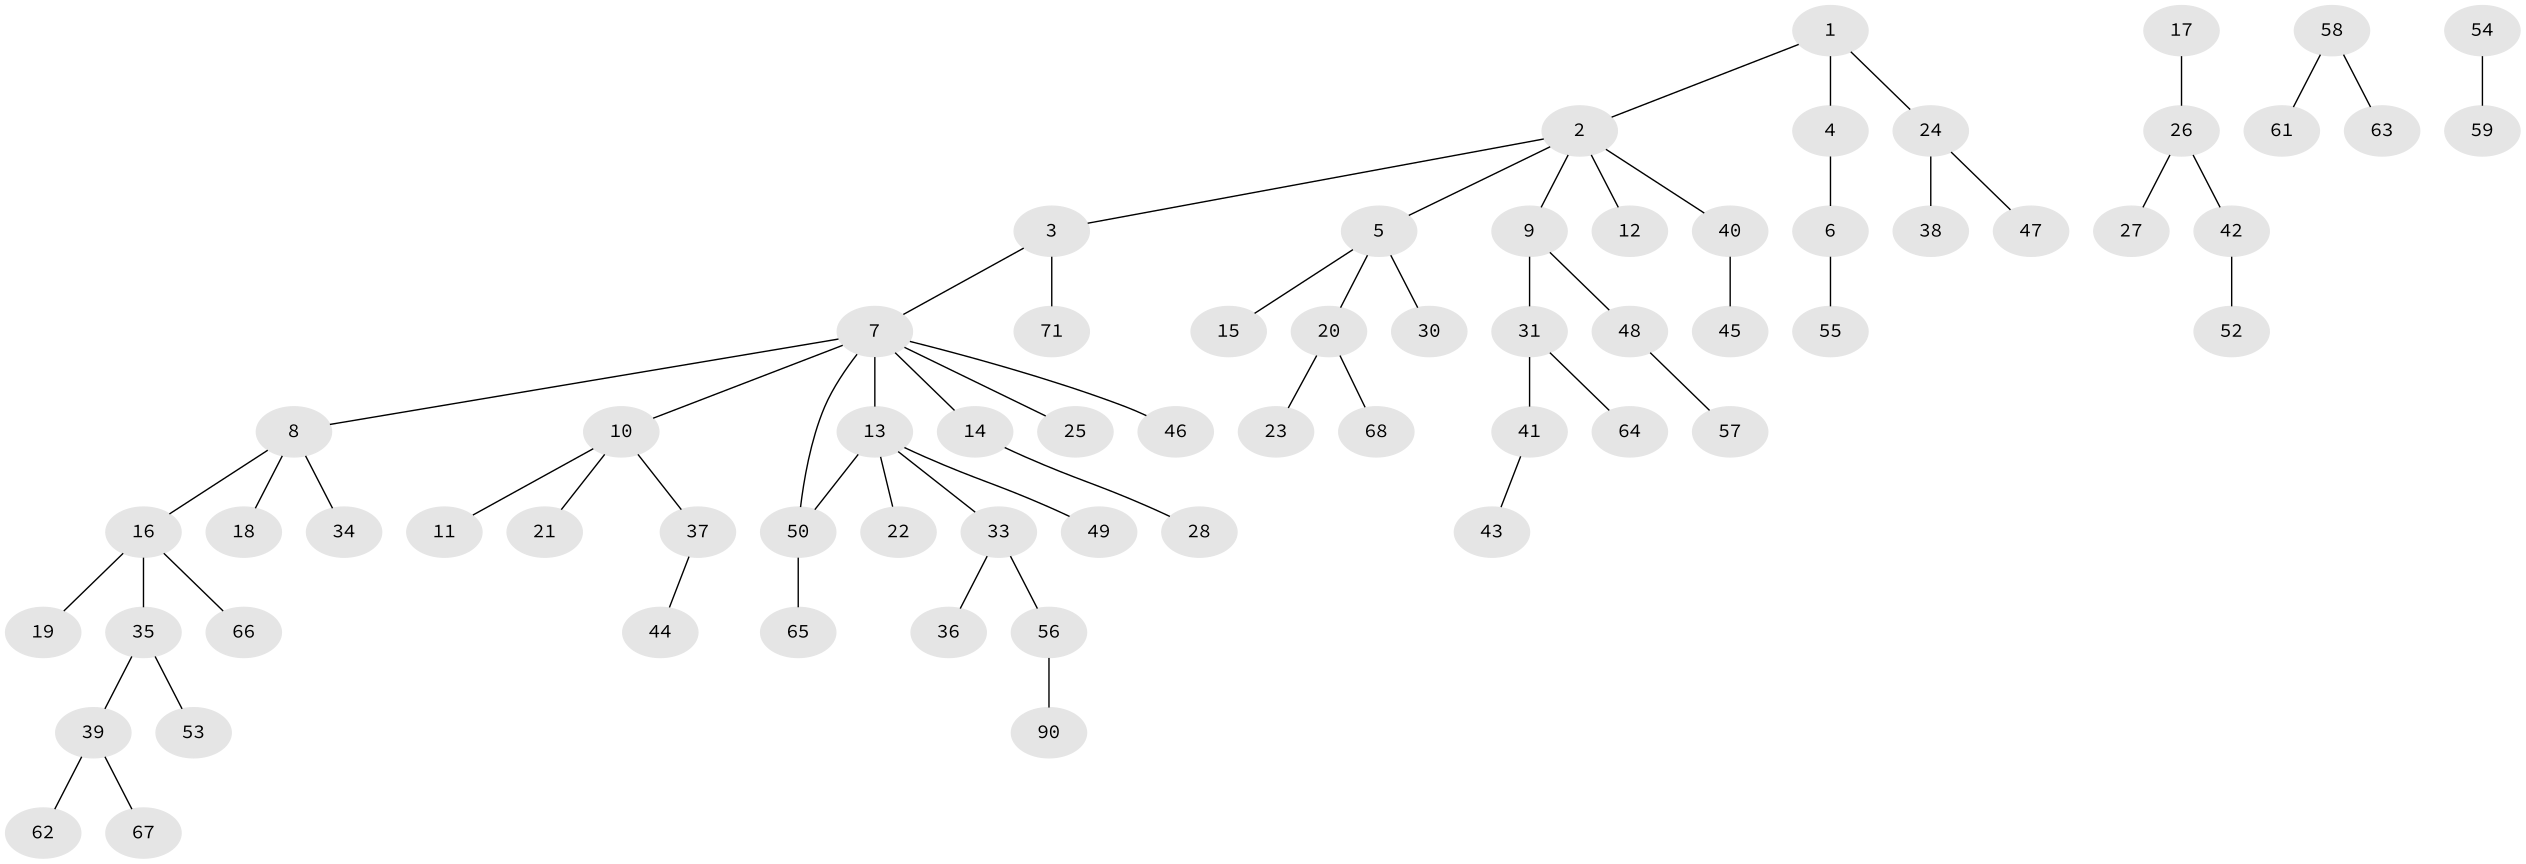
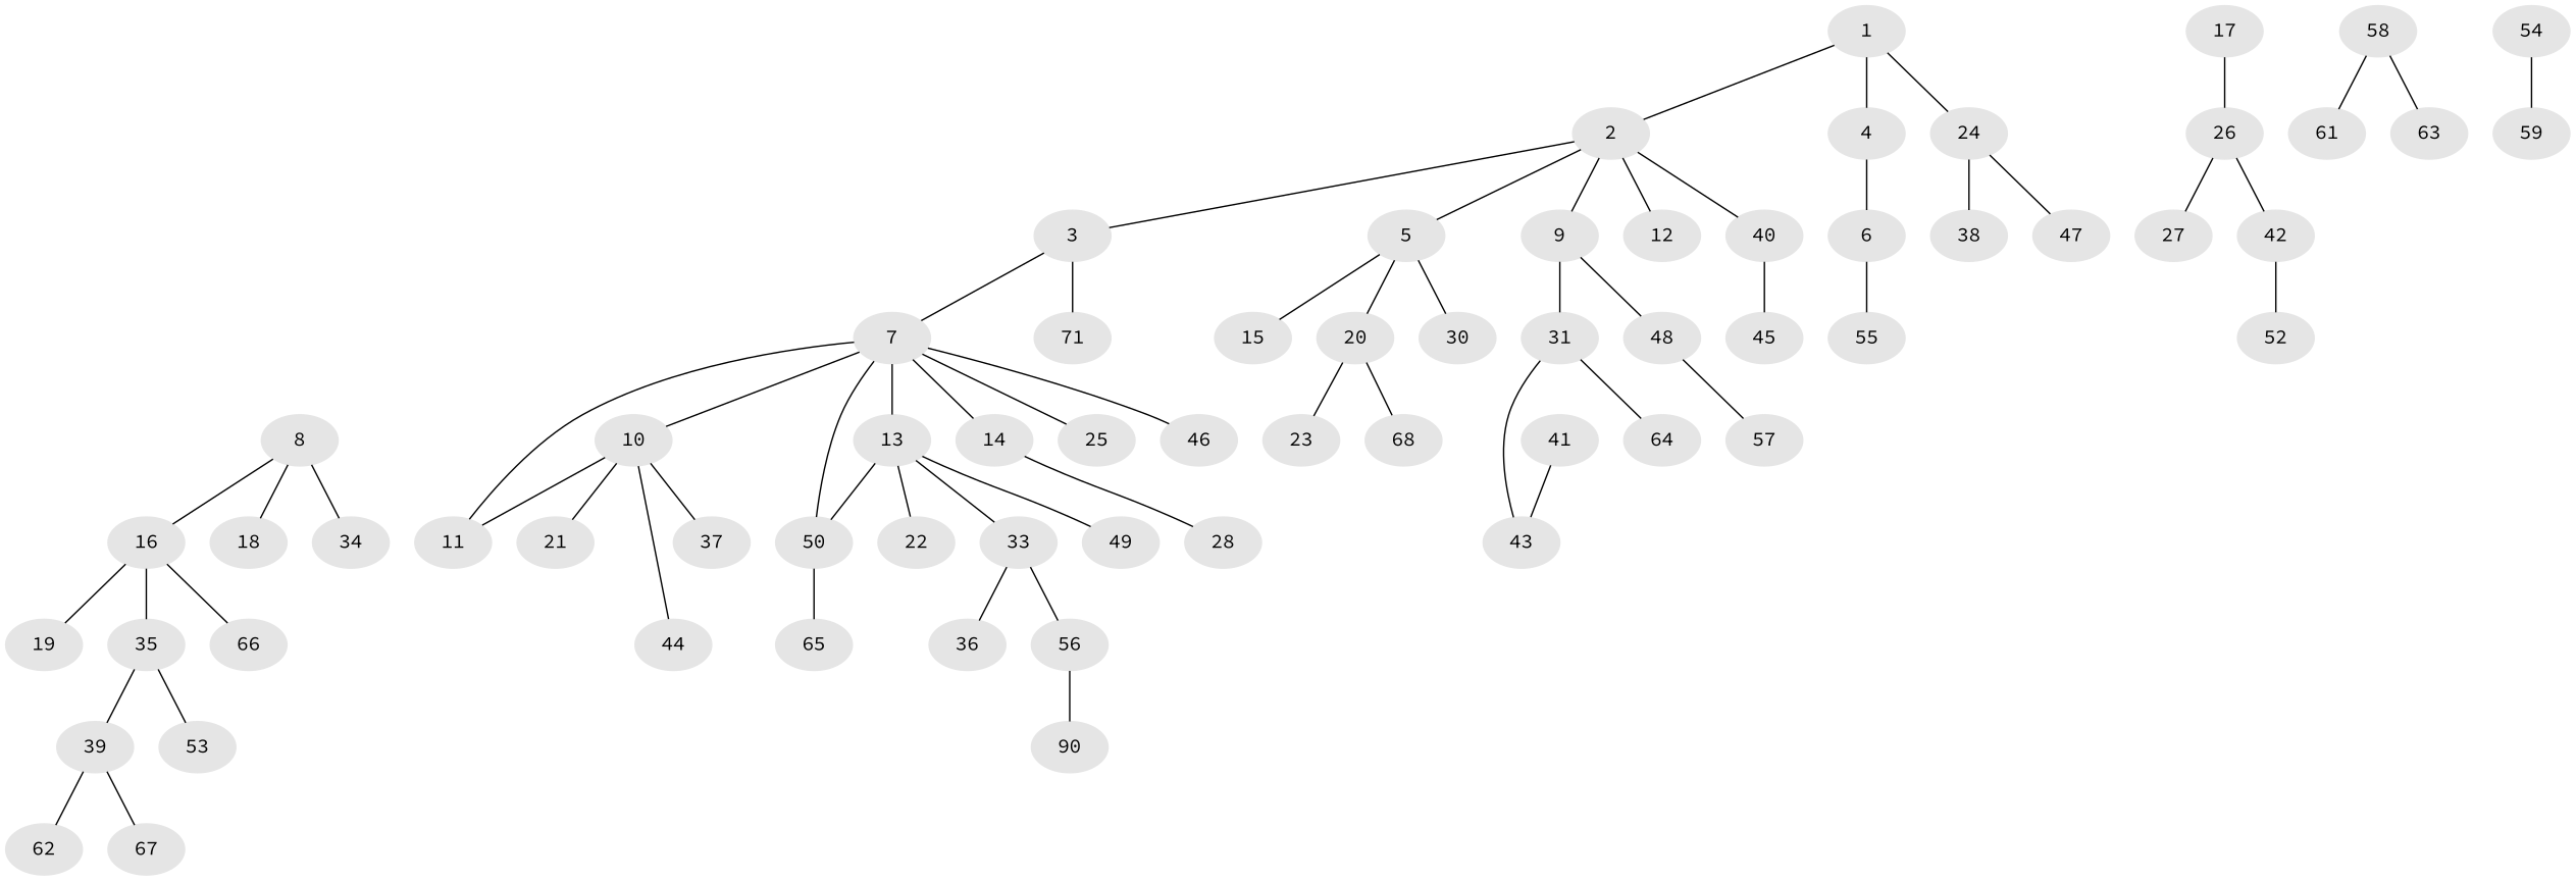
  graph {
    fontname="Source Code Pro"
    node [color=gray90 fontname="Source Code Pro" style=filled]
    edge [fontname="Source Code Pro"]
    1
    2
    4
    24
    3
    5
    9
    12
    40
    6
    38
    47
    7
    n14 [label=71]
    15
    20
    30
    31
    48
    45
    8
    10
    13
    14
    25
    46
    50
    55
    23
    68
    16
    18
    34
    11
    21
    37
    22
    33
    49
    28
    17
    26
    19
    35
    66
    41
    64
    57
    44
    36
    56
    65
    39
    53
    27
    42
    52
    58
    61
    63
    43
    n62 [label=90]
    62
    67
    54
    59
    1 -- 2
    1 -- 4
    1 -- 24
    2 -- 3
    2 -- 5
    2 -- 9
    2 -- 12
    2 -- 40
    4 -- 6
    24 -- 38
    24 -- 47
    3 -- 7
    3 -- n14
    5 -- 15
    5 -- 20
    5 -- 30
    9 -- 31
    9 -- 48
    40 -- 45
    6 -- 55
-   7 -- 8
+   7 -- 11
    7 -- 10
    7 -- 13
    7 -- 14
    7 -- 25
    7 -- 46
    7 -- 50
    20 -- 23
    20 -- 68
-   31 -- 41
+   31 -- 43
    31 -- 64
    48 -- 57
    8 -- 16
    8 -- 18
    8 -- 34
    10 -- 11
    10 -- 21
    10 -- 37
    13 -- 50
    13 -- 22
    13 -- 33
    13 -- 49
    14 -- 28
    50 -- 65
    16 -- 19
    16 -- 35
    16 -- 66
-   37 -- 44
+   10 -- 44
    33 -- 36
    33 -- 56
    17 -- 26
    26 -- 27
    26 -- 42
    35 -- 39
    35 -- 53
    41 -- 43
    56 -- n62
    39 -- 62
    39 -- 67
    42 -- 52
    58 -- 61
    58 -- 63
    54 -- 59
  }
